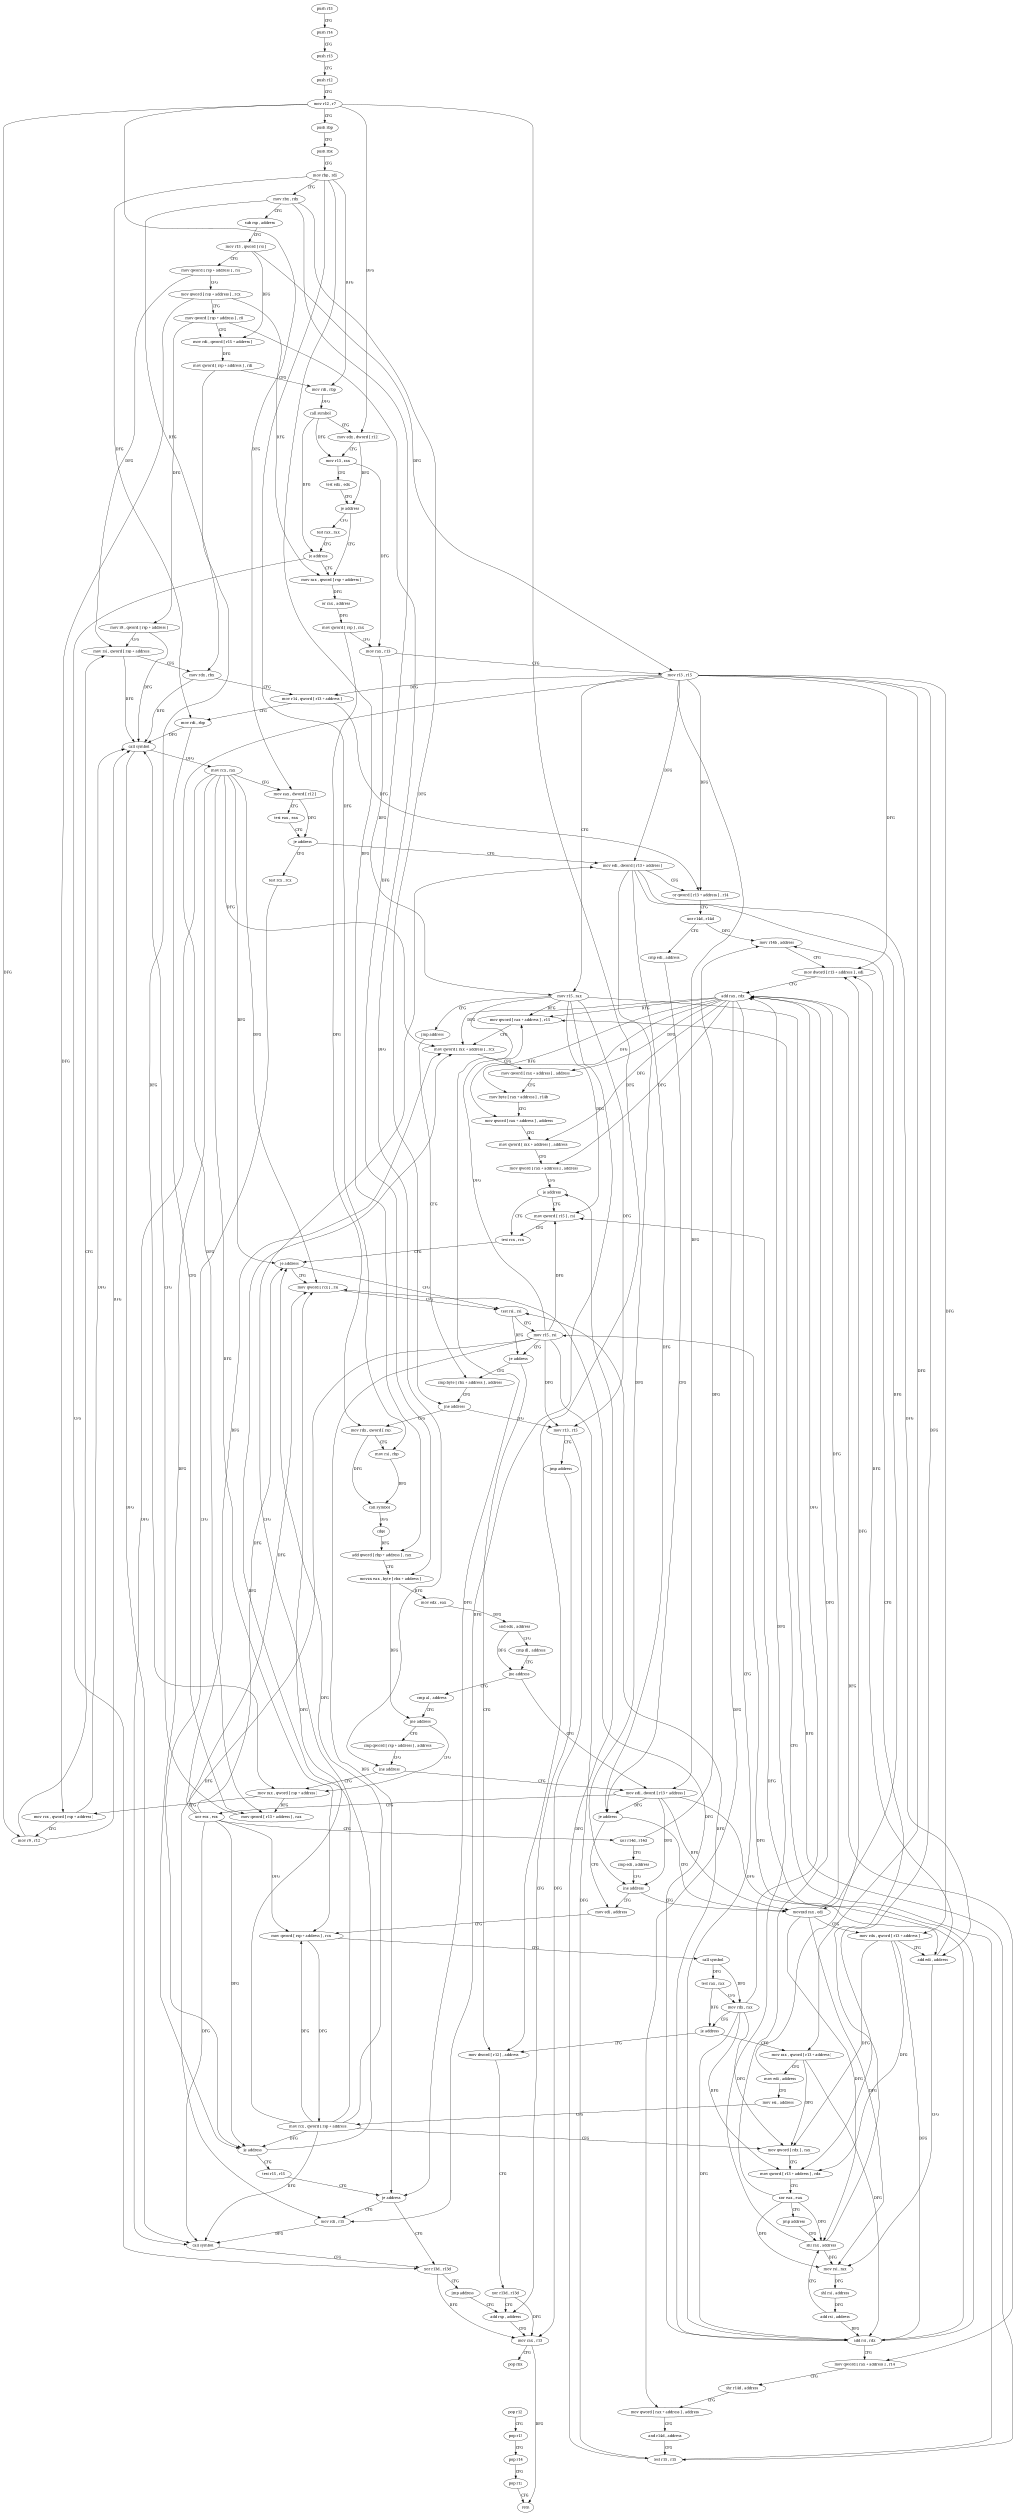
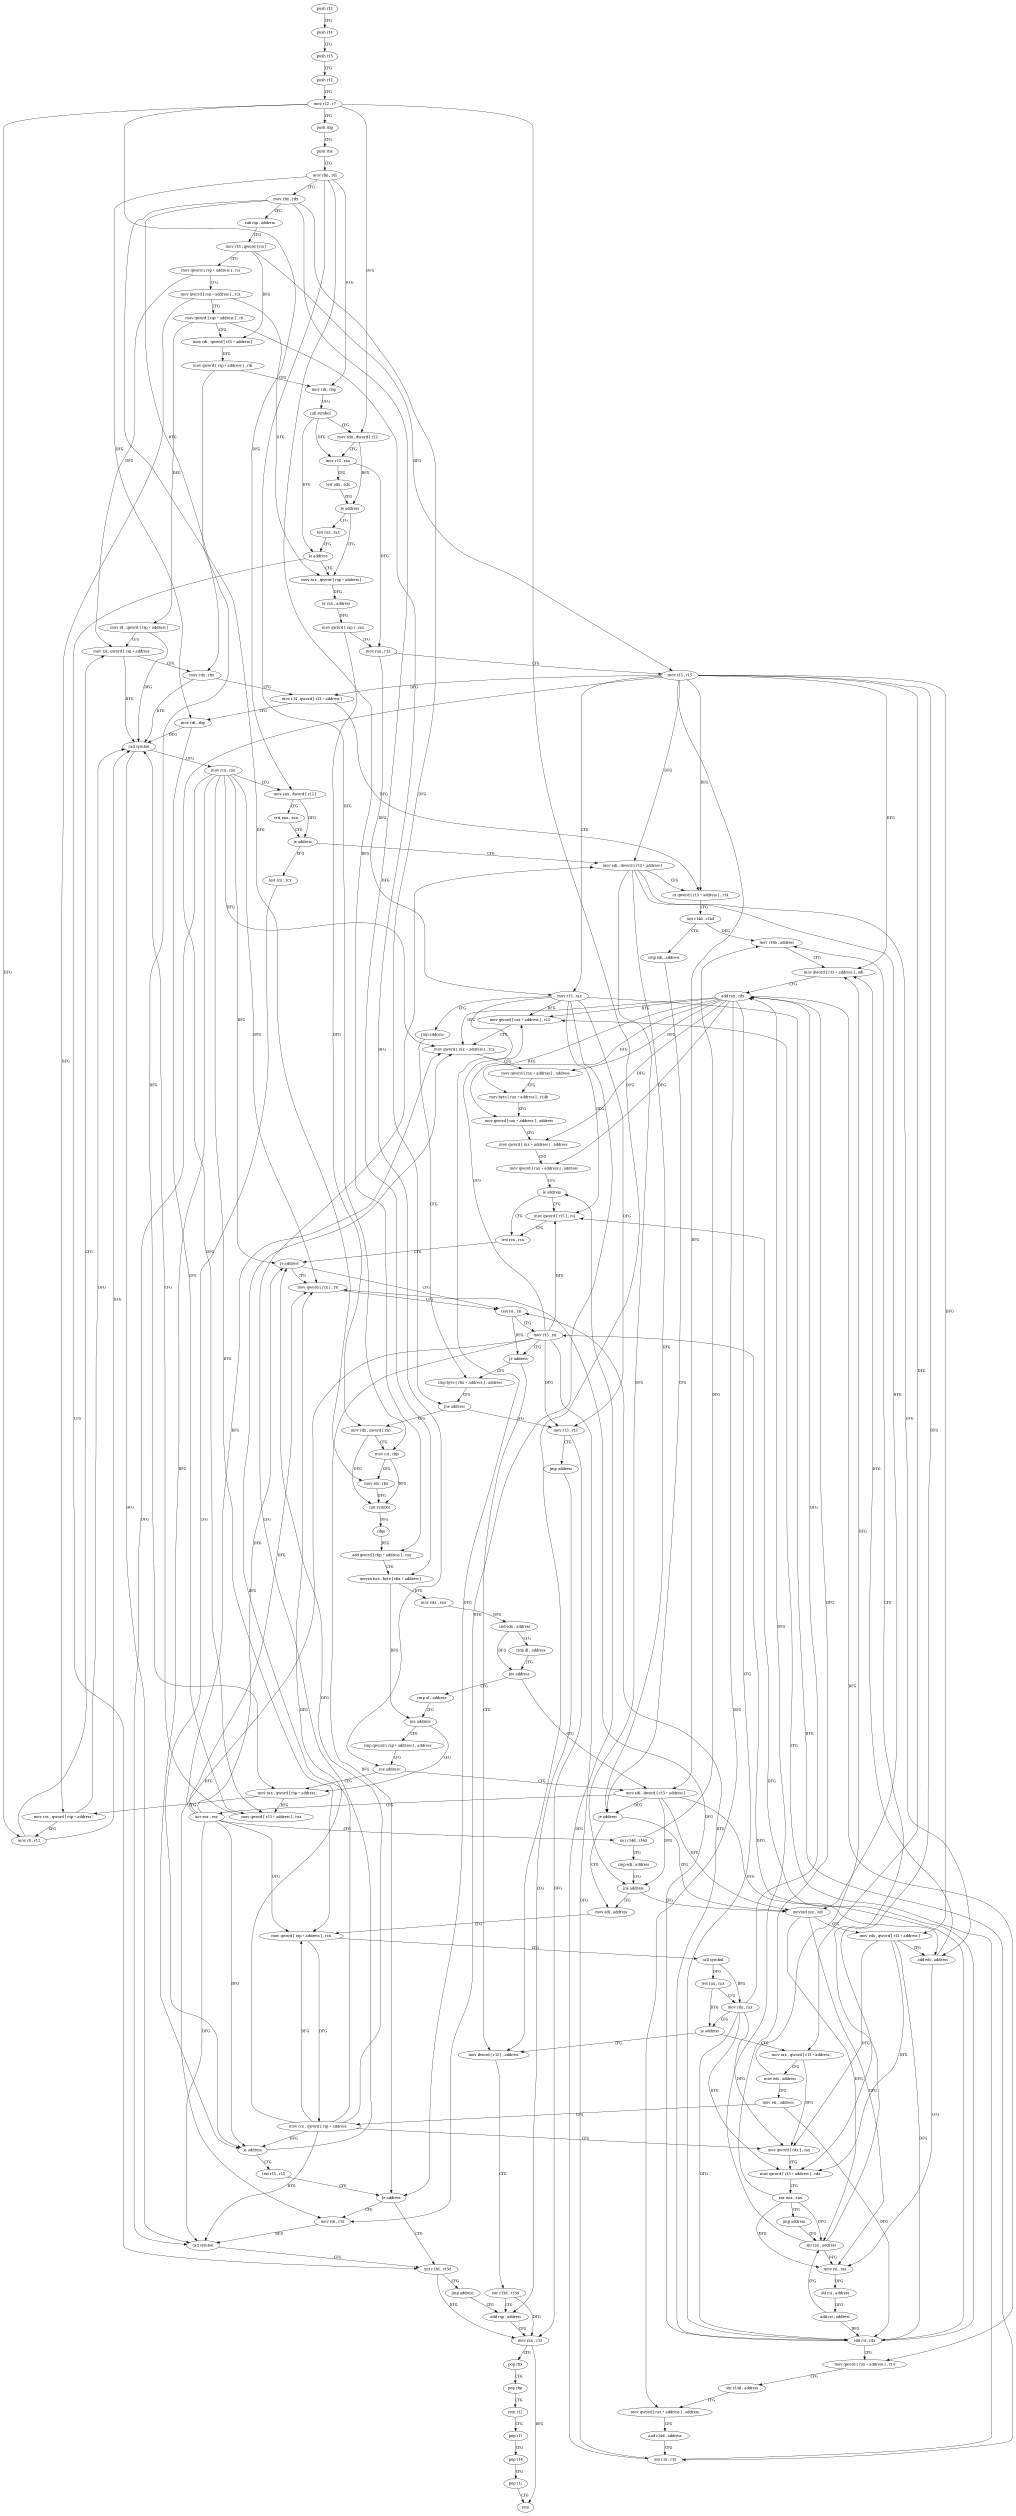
  digraph {
    fontname="Noto Serif"
    node [fontname="Noto Serif"]
    edge [fontname="Noto Serif"]
    n1 [label="push r15"]
    n2 [label="push r14"]
    n3 [label="push r13"]
    n4 [label="push r12"]
    n5 [label="mov r12 , r7"]
    n6 [label="push rbp"]
    n7 [label="mov edx , dword [ r12 ]"]
    n8 [label="mov r9 , r12"]
    n9 [label="mov eax , dword [ r12 ]"]
    n10 [label="mov dword [ r12 ] , address"]
    n11 [label="push rbx"]
    n12 [label="mov r13 , rax"]
    n13 [label="je address"]
    n14 [label="mov rsi , qword [ rsp + address ]"]
    n15 [label="call symbol"]
    n16 [label="test eax , eax"]
    n17 [label="je address"]
    n18 [label="xor r13d , r13d"]
    n19 [label="mov rbp , rdi"]
    n20 [label="mov rbx , rdx"]
    n21 [label="mov rdi , rbp"]
    n22 [label="mov rsi , rbp"]
    n23 [label="add qword [ rbp + address ] , rax"]
    n24 [label="mov rdi , rbp"]
    n25 [label="sub rsp , address"]
    n26 [label="jne address"]
+   n27 [label="mov rdi , rbx"]
    n28 [label="movzx eax , byte [ rbx + address ]"]
    n29 [label="mov rdx , rbx"]
    n30 [label="call symbol"]
    n31 [label="call symbol"]
    n32 [label="mov qword [ r13 + address ] , rax"]
    n33 [label="mov r15 , qword [ rsi ]"]
    n34 [label="mov rdx , qword [ rsp ]"]
    n35 [label="mov r13 , r15"]
    n36 [label="mov edx , eax"]
    n37 [label="jne address"]
    n38 [label="mov r14 , qword [ r13 + address ]"]
    n39 [label="mov qword [ rsp + address ] , rsi"]
    n40 [label="mov rdi , qword [ r15 + address ]"]
    n41 [label="mov r13 , r15"]
    n42 [label="mov qword [ rsp + address ] , rcx"]
    n43 [label="mov qword [ rsp + address ] , rdi"]
    n44 [label="mov r15 , rax"]
    n45 [label="mov edi , dword [ r13 + address ]"]
    n46 [label="mov edi , dword [ r13 + address ]"]
    n47 [label="mov rdx , qword [ r13 + address ]"]
    n48 [label="mov rax , qword [ r13 + address ]"]
    n49 [label="or qword [ r13 + address ] , r14"]
    n50 [label="mov qword [ r13 + address ] , rdx"]
    n51 [label="mov dword [ r13 + address ] , edi"]
    n52 [label="mov qword [ rsp + address ] , r8"]
    n53 [label="mov rax , qword [ rsp + address ]"]
    n54 [label="mov rcx , qword [ rsp + address ]"]
    n55 [label="mov r8 , qword [ rsp + address ]"]
    n56 [label="jne address"]
    n57 [label="or rax , address"]
    n58 [label="mov rax , qword [ rsp + address ]"]
    n59 [label="je address"]
    n60 [label="test edx , edx"]
    n61 [label="mov rax , r13"]
    n62 [label="xor r13d , r13d"]
    n63 [label="test rax , rax"]
    n64 [label="mov qword [ rsp ] , rax"]
    n65 [label="jmp address"]
    n66 [label="mov qword [ r15 ] , rsi"]
    n67 [label="je address"]
    n68 [label="mov rdi , r15"]
    n69 [label="test r15 , r15"]
    n70 [label="mov qword [ rax + address ] , r15"]
    n71 [label="xor ecx , ecx"]
    n72 [label="jne address"]
    n73 [label="movsxd rax , edi"]
    n74 [label="add edi , address"]
    n75 [label="je address"]
    n76 [label="mov qword [ rdx ] , rax"]
    n77 [label="add rsi , rdx"]
    n78 [label="mov edi , address"]
    n79 [label="xor r14d , r14d"]
    n80 [label="xor eax , eax"]
    n81 [label="add rax , rdx"]
    n82 [label="cmp byte [ rbx + address ] , address"]
    n83 [label="mov rax , r13"]
    n84 [label="jmp address"]
    n85 [label="test rcx , rcx"]
    n86 [label="call symbol"]
    n87 [label="je address"]
    n88 [label="mov qword [ rax + address ] , rcx"]
    n89 [label="jmp address"]
    n90 [label="add rsp , address"]
    n91 [label="pop rbx"]
    n92 [label=retn]
    n93 [label=cdqe]
    n94 [label="and edx , address"]
    n95 [label="cmp qword [ rsp + address ] , address"]
    n96 [label="cmp dl , address"]
    n97 [label="jne address"]
    n98 [label="cmp al , address"]
    n99 [label="xor r14d , r14d"]
    n100 [label="mov qword [ rsp + address ] , rcx"]
    n101 [label="je address"]
    n102 [label="je address"]
    n103 [label="mov qword [ rcx ] , rsi"]
    n104 [label="mov edi , address"]
    n105 [label="mov rsi , rax"]
    n106 [label="shl rax , address"]
-   n108 [label="pop r12"]
+   n107 [label="pop rbp"]
+   n108 [label="retn r12"]
    n109 [label="pop r13"]
    n110 [label="pop r14"]
    n111 [label="pop r15"]
    n112 [label="cmp edi , address"]
    n113 [label="mov r14b , address"]
    n114 [label="call symbol"]
    n115 [label="mov rcx , qword [ rsp + address ]"]
    n116 [label="test r15 , r15"]
    n117 [label="test rsi , rsi"]
    n118 [label="mov qword [ rax + address ] , address"]
    n119 [label="shl rsi , address"]
    n120 [label="mov qword [ rax + address ] , r14"]
    n121 [label="mov qword [ rax + address ] , address"]
    n122 [label="mov byte [ rax + address ] , r14b"]
    n123 [label="mov qword [ rax + address ] , address"]
    n124 [label="mov qword [ rax + address ] , address"]
    n125 [label="mov qword [ rax + address ] , address"]
    n126 [label="mov rcx , rax"]
    n127 [label="test rcx , rcx"]
    n128 [label="mov r15 , rsi"]
    n129 [label="add rsi , address"]
    n130 [label="test rax , rax"]
    n131 [label="mov rdx , rax"]
    n132 [label="je address"]
    n133 [label="mov esi , address"]
    n134 [label="cmp edi , address"]
    n135 [label="je address"]
    n136 [label="jmp address"]
    n137 [label="shr r14d , address"]
    n138 [label="and r14d , address"]
    n1 -> n2 [label=CFG]
    n2 -> n3 [label=CFG]
    n3 -> n4 [label=CFG]
    n4 -> n5 [label=CFG]
    n5 -> n6 [label=CFG]
    n5 -> n7 [label=DFG]
    n5 -> n8 [label=DFG]
    n5 -> n9 [label=DFG]
    n5 -> n10 [label=DFG]
    n6 -> n11 [label=CFG]
    n7 -> n12 [label=CFG]
    n7 -> n13 [label=DFG]
    n8 -> n14 [label=CFG]
    n8 -> n15 [label=DFG]
    n9 -> n16 [label=CFG]
    n9 -> n17 [label=DFG]
    n10 -> n18 [label=CFG]
    n11 -> n19 [label=CFG]
    n12 -> n60 [label=CFG]
    n12 -> n61 [label=DFG]
    n13 -> n53 [label=CFG]
    n13 -> n63 [label=CFG]
    n14 -> n15 [label=DFG]
    n14 -> n29 [label=CFG]
    n15 -> n86 [label=DFG]
    n15 -> n126 [label=DFG]
    n16 -> n17 [label=CFG]
    n17 -> n46 [label=CFG]
    n17 -> n127 [label=CFG]
    n18 -> n83 [label=DFG]
    n18 -> n90 [label=CFG]
    n19 -> n20 [label=CFG]
    n19 -> n21 [label=DFG]
    n19 -> n22 [label=DFG]
    n19 -> n23 [label=DFG]
    n19 -> n24 [label=DFG]
    n20 -> n25 [label=CFG]
    n20 -> n26 [label=DFG]
+   n20 -> n27 [label=DFG]
    n20 -> n28 [label=DFG]
    n20 -> n29 [label=DFG]
    n21 -> n30 [label=DFG]
+   n22 -> n27 [label=CFG]
    n22 -> n31 [label=DFG]
    n23 -> n28 [label=CFG]
    n24 -> n15 [label=DFG]
    n24 -> n32 [label=CFG]
    n25 -> n33 [label=CFG]
    n26 -> n34 [label=CFG]
    n26 -> n35 [label=CFG]
+   n27 -> n31 [label=DFG]
    n28 -> n36 [label=DFG]
    n28 -> n37 [label=DFG]
    n29 -> n15 [label=DFG]
    n29 -> n38 [label=CFG]
    n30 -> n7 [label=CFG]
    n30 -> n12 [label=DFG]
    n30 -> n59 [label=DFG]
    n31 -> n93 [label=DFG]
    n32 -> n15 [label=CFG]
    n33 -> n39 [label=CFG]
    n33 -> n40 [label=DFG]
    n33 -> n41 [label=DFG]
    n34 -> n22 [label=CFG]
    n34 -> n31 [label=DFG]
    n35 -> n83 [label=DFG]
    n35 -> n84 [label=CFG]
    n36 -> n94 [label=DFG]
    n37 -> n58 [label=CFG]
    n37 -> n95 [label=CFG]
    n38 -> n24 [label=CFG]
    n38 -> n49 [label=DFG]
    n39 -> n14 [label=DFG]
    n39 -> n42 [label=CFG]
    n40 -> n43 [label=DFG]
    n41 -> n32 [label=DFG]
    n41 -> n38 [label=DFG]
    n41 -> n44 [label=CFG]
    n41 -> n45 [label=DFG]
    n41 -> n46 [label=DFG]
    n41 -> n47 [label=DFG]
    n41 -> n48 [label=DFG]
    n41 -> n49 [label=DFG]
    n41 -> n50 [label=DFG]
    n41 -> n51 [label=DFG]
    n42 -> n52 [label=CFG]
    n42 -> n53 [label=DFG]
    n42 -> n54 [label=DFG]
    n43 -> n21 [label=CFG]
    n43 -> n58 [label=DFG]
    n44 -> n35 [label=DFG]
    n44 -> n65 [label=CFG]
    n44 -> n66 [label=DFG]
    n44 -> n67 [label=DFG]
    n44 -> n68 [label=DFG]
    n44 -> n69 [label=DFG]
    n44 -> n70 [label=DFG]
    n45 -> n71 [label=CFG]
    n45 -> n72 [label=DFG]
    n45 -> n73 [label=DFG]
    n45 -> n74 [label=DFG]
    n45 -> n75 [label=DFG]
    n46 -> n49 [label=CFG]
    n46 -> n72 [label=DFG]
    n46 -> n73 [label=DFG]
    n46 -> n74 [label=DFG]
    n46 -> n75 [label=DFG]
    n47 -> n50 [label=DFG]
    n47 -> n74 [label=CFG]
    n47 -> n76 [label=DFG]
    n47 -> n77 [label=DFG]
    n48 -> n76 [label=DFG]
    n48 -> n78 [label=CFG]
    n49 -> n79 [label=CFG]
    n50 -> n80 [label=CFG]
    n51 -> n81 [label=CFG]
    n52 -> n40 [label=CFG]
    n52 -> n55 [label=DFG]
    n52 -> n56 [label=DFG]
    n53 -> n57 [label=DFG]
    n54 -> n8 [label=CFG]
    n54 -> n15 [label=DFG]
    n55 -> n14 [label=CFG]
    n55 -> n15 [label=DFG]
    n56 -> n45 [label=CFG]
    n56 -> n58 [label=CFG]
    n57 -> n64 [label=DFG]
    n58 -> n32 [label=DFG]
    n58 -> n54 [label=CFG]
    n59 -> n53 [label=CFG]
    n59 -> n62 [label=CFG]
    n60 -> n13 [label=CFG]
    n61 -> n41 [label=CFG]
    n61 -> n44 [label=DFG]
    n62 -> n83 [label=DFG]
    n62 -> n89 [label=CFG]
    n63 -> n59 [label=CFG]
    n64 -> n34 [label=DFG]
    n64 -> n61 [label=CFG]
    n65 -> n82 [label=CFG]
    n66 -> n85 [label=CFG]
    n67 -> n62 [label=CFG]
    n67 -> n68 [label=CFG]
    n68 -> n86 [label=DFG]
    n69 -> n70 [label=CFG]
    n69 -> n87 [label=DFG]
    n70 -> n88 [label=CFG]
    n71 -> n86 [label=DFG]
    n71 -> n88 [label=DFG]
    n71 -> n99 [label=CFG]
    n71 -> n100 [label=DFG]
    n71 -> n101 [label=DFG]
    n71 -> n102 [label=DFG]
    n71 -> n103 [label=DFG]
    n72 -> n73 [label=CFG]
    n72 -> n104 [label=CFG]
    n73 -> n47 [label=CFG]
-   n73 -> n81 [label=DFG]
    n73 -> n105 [label=DFG]
    n73 -> n106 [label=DFG]
    n74 -> n51 [label=DFG]
    n74 -> n105 [label=CFG]
    n75 -> n73 [label=CFG]
    n75 -> n104 [label=CFG]
    n76 -> n50 [label=CFG]
    n77 -> n66 [label=DFG]
    n77 -> n103 [label=DFG]
    n77 -> n117 [label=DFG]
    n77 -> n120 [label=CFG]
    n77 -> n128 [label=DFG]
    n78 -> n51 [label=DFG]
    n78 -> n133 [label=CFG]
    n79 -> n113 [label=DFG]
    n79 -> n134 [label=CFG]
    n80 -> n81 [label=DFG]
    n80 -> n105 [label=DFG]
    n80 -> n106 [label=DFG]
    n80 -> n136 [label=CFG]
    n81 -> n70 [label=DFG]
    n81 -> n77 [label=CFG]
    n81 -> n88 [label=DFG]
    n81 -> n118 [label=DFG]
    n81 -> n120 [label=DFG]
    n81 -> n121 [label=DFG]
    n81 -> n122 [label=DFG]
    n81 -> n123 [label=DFG]
    n81 -> n124 [label=DFG]
    n81 -> n125 [label=DFG]
    n82 -> n26 [label=CFG]
    n83 -> n91 [label=CFG]
    n83 -> n92 [label=DFG]
    n84 -> n90 [label=CFG]
    n85 -> n102 [label=CFG]
    n86 -> n62 [label=CFG]
    n87 -> n66 [label=CFG]
    n87 -> n85 [label=CFG]
    n88 -> n118 [label=CFG]
    n89 -> n90 [label=CFG]
    n90 -> n83 [label=CFG]
+   n91 -> n107 [label=CFG]
    n93 -> n23 [label=DFG]
    n94 -> n96 [label=CFG]
    n94 -> n97 [label=DFG]
    n95 -> n56 [label=CFG]
    n96 -> n97 [label=CFG]
    n97 -> n45 [label=CFG]
    n97 -> n98 [label=CFG]
    n98 -> n37 [label=CFG]
    n99 -> n112 [label=CFG]
    n99 -> n113 [label=DFG]
    n100 -> n114 [label=CFG]
    n100 -> n115 [label=DFG]
    n101 -> n46 [label=CFG]
    n101 -> n116 [label=CFG]
    n102 -> n103 [label=CFG]
    n102 -> n117 [label=CFG]
    n103 -> n117 [label=CFG]
    n104 -> n100 [label=CFG]
    n105 -> n119 [label=DFG]
    n106 -> n81 [label=DFG]
    n106 -> n105 [label=DFG]
    n106 -> n113 [label=CFG]
+   n107 -> n108 [label=CFG]
    n108 -> n109 [label=CFG]
    n109 -> n110 [label=CFG]
    n110 -> n111 [label=CFG]
    n111 -> n92 [label=CFG]
    n112 -> n72 [label=CFG]
    n113 -> n51 [label=CFG]
    n114 -> n130 [label=DFG]
    n114 -> n131 [label=DFG]
    n115 -> n76 [label=CFG]
    n115 -> n86 [label=DFG]
    n115 -> n88 [label=DFG]
    n115 -> n100 [label=DFG]
    n115 -> n101 [label=DFG]
    n115 -> n102 [label=DFG]
    n115 -> n103 [label=DFG]
    n116 -> n67 [label=CFG]
    n117 -> n128 [label=CFG]
    n117 -> n135 [label=DFG]
    n118 -> n122 [label=CFG]
    n119 -> n129 [label=DFG]
    n120 -> n137 [label=CFG]
    n121 -> n138 [label=CFG]
    n122 -> n123 [label=CFG]
    n123 -> n124 [label=CFG]
    n124 -> n125 [label=CFG]
    n125 -> n87 [label=CFG]
    n126 -> n9 [label=CFG]
    n126 -> n86 [label=DFG]
    n126 -> n88 [label=DFG]
    n126 -> n100 [label=DFG]
    n126 -> n101 [label=DFG]
    n126 -> n102 [label=DFG]
    n126 -> n103 [label=DFG]
    n127 -> n101 [label=CFG]
    n128 -> n35 [label=DFG]
    n128 -> n66 [label=DFG]
    n128 -> n67 [label=DFG]
    n128 -> n68 [label=DFG]
    n128 -> n69 [label=DFG]
    n128 -> n70 [label=DFG]
    n128 -> n135 [label=CFG]
    n129 -> n77 [label=DFG]
    n129 -> n106 [label=CFG]
    n130 -> n131 [label=CFG]
    n130 -> n132 [label=DFG]
    n131 -> n50 [label=DFG]
    n131 -> n76 [label=DFG]
    n131 -> n77 [label=DFG]
    n131 -> n81 [label=DFG]
    n131 -> n132 [label=CFG]
    n132 -> n10 [label=CFG]
    n132 -> n48 [label=CFG]
-   n48 -> n77 [label=DFG]
+   n133 -> n77 [label=DFG]
    n133 -> n115 [label=CFG]
    n134 -> n75 [label=CFG]
    n135 -> n10 [label=CFG]
    n135 -> n82 [label=CFG]
    n136 -> n106 [label=CFG]
    n137 -> n121 [label=CFG]
    n138 -> n69 [label=CFG]
  }
